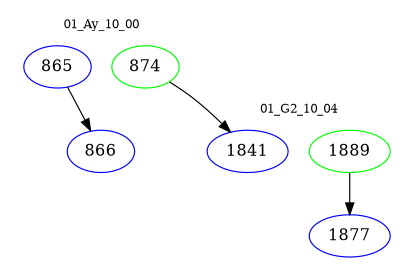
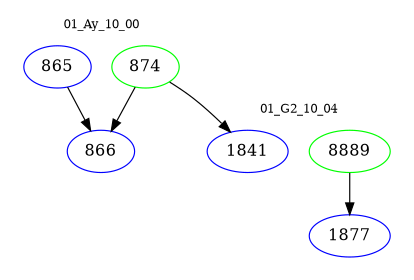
  digraph {
    node [color=blue]
    edge [color=black]
    n1 [color=green label=874]
    n2 [label=866]
    n3 [label=865]
-   n4 [color=green label=1889]
+   n4 [color=green label=8889]
    n5 [label=1877]
    n6 [label=1841]
    subgraph cluster_1 {
      color=white
      fontsize=10
      label="01_Ay_10_00"
      n1
      n2
      n3
    }
    subgraph cluster_2 {
      color=white
      fontsize=10
      label="01_G2_10_04"
      n4
      n5
      n6
    }
+   n1 -> n2
    n1 -> n6
    n3 -> n2
    n4 -> n5
  }
